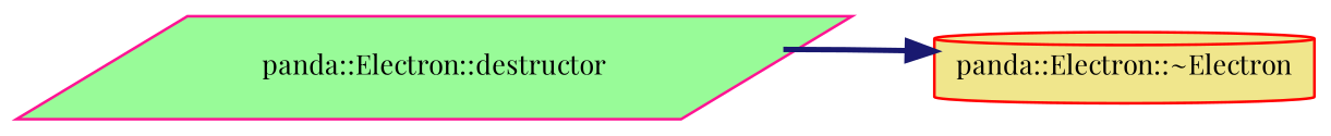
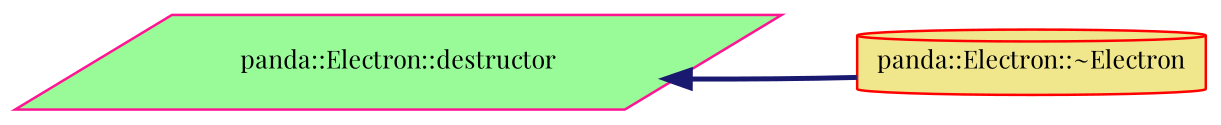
  digraph {
    rankdir=LR
    fontname="Playfair Display"
    node [fontname="Playfair Display" fontsize=10 style=filled]
    n1 [color=deeppink fillcolor=palegreen fontcolor=black height=0.2 label="panda::Electron::destructor" shape=parallelogram width=0.4]
    n2 [color=red fillcolor=khaki height=0.2 label="panda::Electron::~Electron" shape=cylinder width=0.4]
-   n2 -> n1 [color=midnightblue dir=back fontname="Playfair Display" fontsize=10 labelfontname=Helvetica labelfontsize=10 style=bold]
+   n1 -> n2 [color=midnightblue dir=back fontname="Playfair Display" fontsize=10 labelfontname=Helvetica labelfontsize=10 style=bold]
  }
